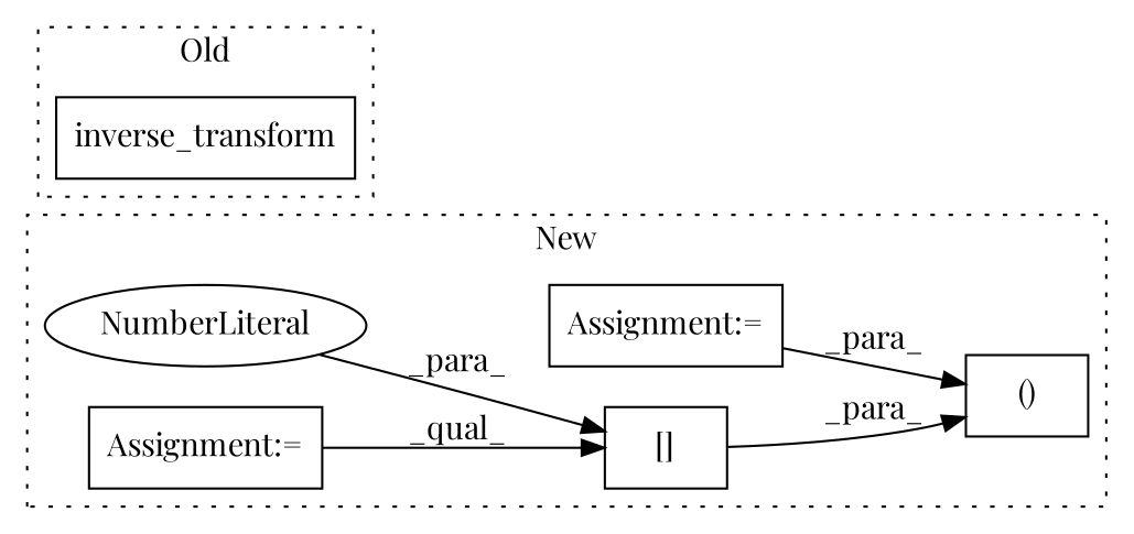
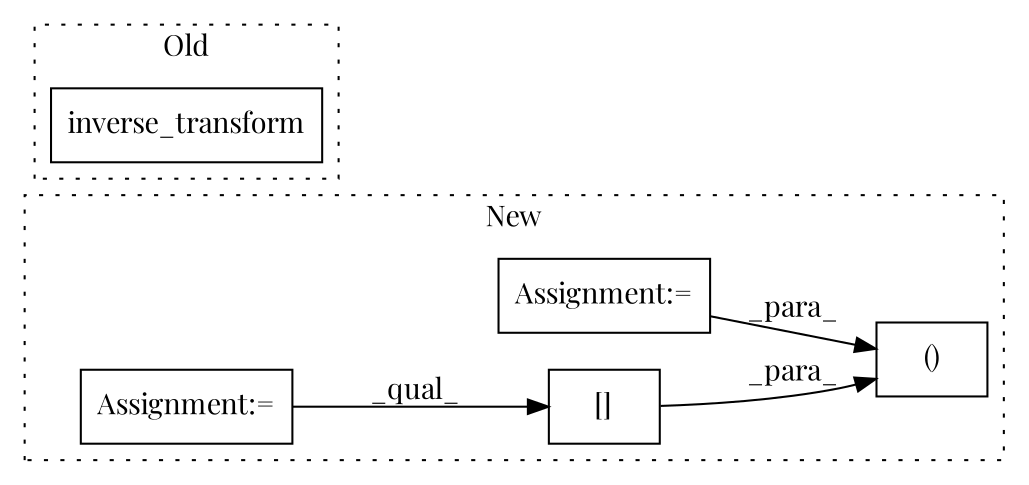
  digraph {
    rankdir=LR
    fontname="Playfair Display"
    node [a=7 shape=box fontname="Playfair Display"]
    edge [fontname="Playfair Display"]
    n1 [a=2 l="6,1" label="[]" s="900,907"]
-   n2 [a=34 l=1 label=NumberLiteral s=906 shape=ellipse]
    n3 [a=106 l=72 label="()" s=879]
    n4 [l=9 label="Assignment:=" s=576]
    n5 [l=8 label="Assignment:=" s=651]
    n6 [a=32 l="18,1" label=inverse_transform s="665,694"]
    subgraph cluster_1 {
      label=New
      style=dotted
      n1
-     n2
      n3
      n4
      n5
    }
    subgraph cluster_2 {
      label=Old
      style=dotted
      n6
    }
    n1 -> n3 [label=_para_]
-   n2 -> n1 [label=_para_]
    n4 -> n3 [label=_para_]
    n5 -> n1 [label=_qual_]
  }
